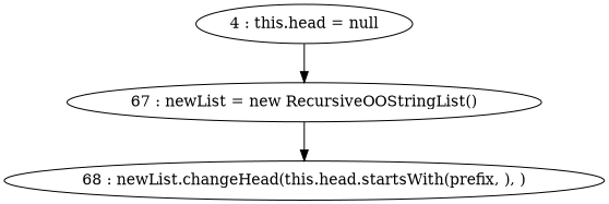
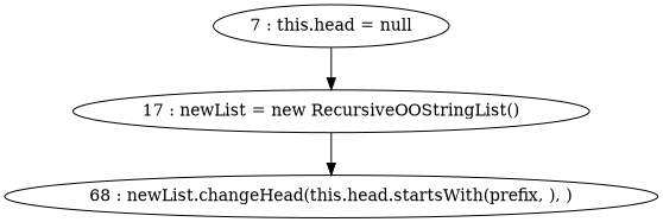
  digraph {
-   "4 : this.head = null"
-   "67 : newList = new RecursiveOOStringList()"
+   "4 : this.head = null" [label="7 : this.head = null"]
+   "67 : newList = new RecursiveOOStringList()" [label="17 : newList = new RecursiveOOStringList()"]
    "68 : newList.changeHead(this.head.startsWith(prefix, ), )"
    "4 : this.head = null" -> "67 : newList = new RecursiveOOStringList()"
    "67 : newList = new RecursiveOOStringList()" -> "68 : newList.changeHead(this.head.startsWith(prefix, ), )"
  }
